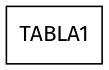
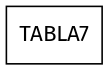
  digraph {
    ordering=out
    rankdir=TB
    fontname="Fira Sans"
-   n1 [label=TABLA1 shape=box fontname="Fira Sans"]
+   n1 [label=TABLA7 shape=box fontname="Fira Sans"]
  }
